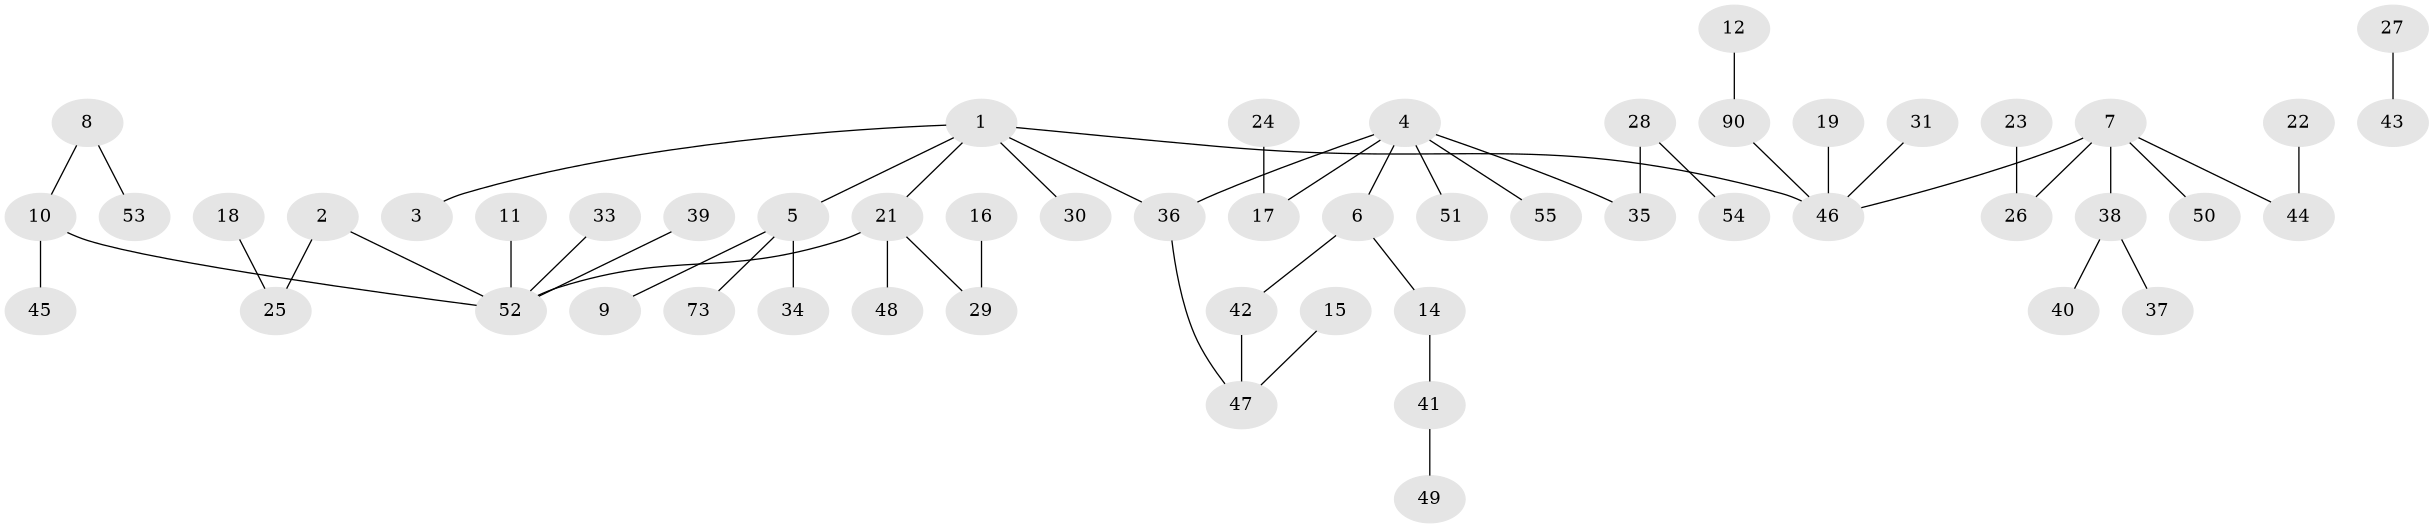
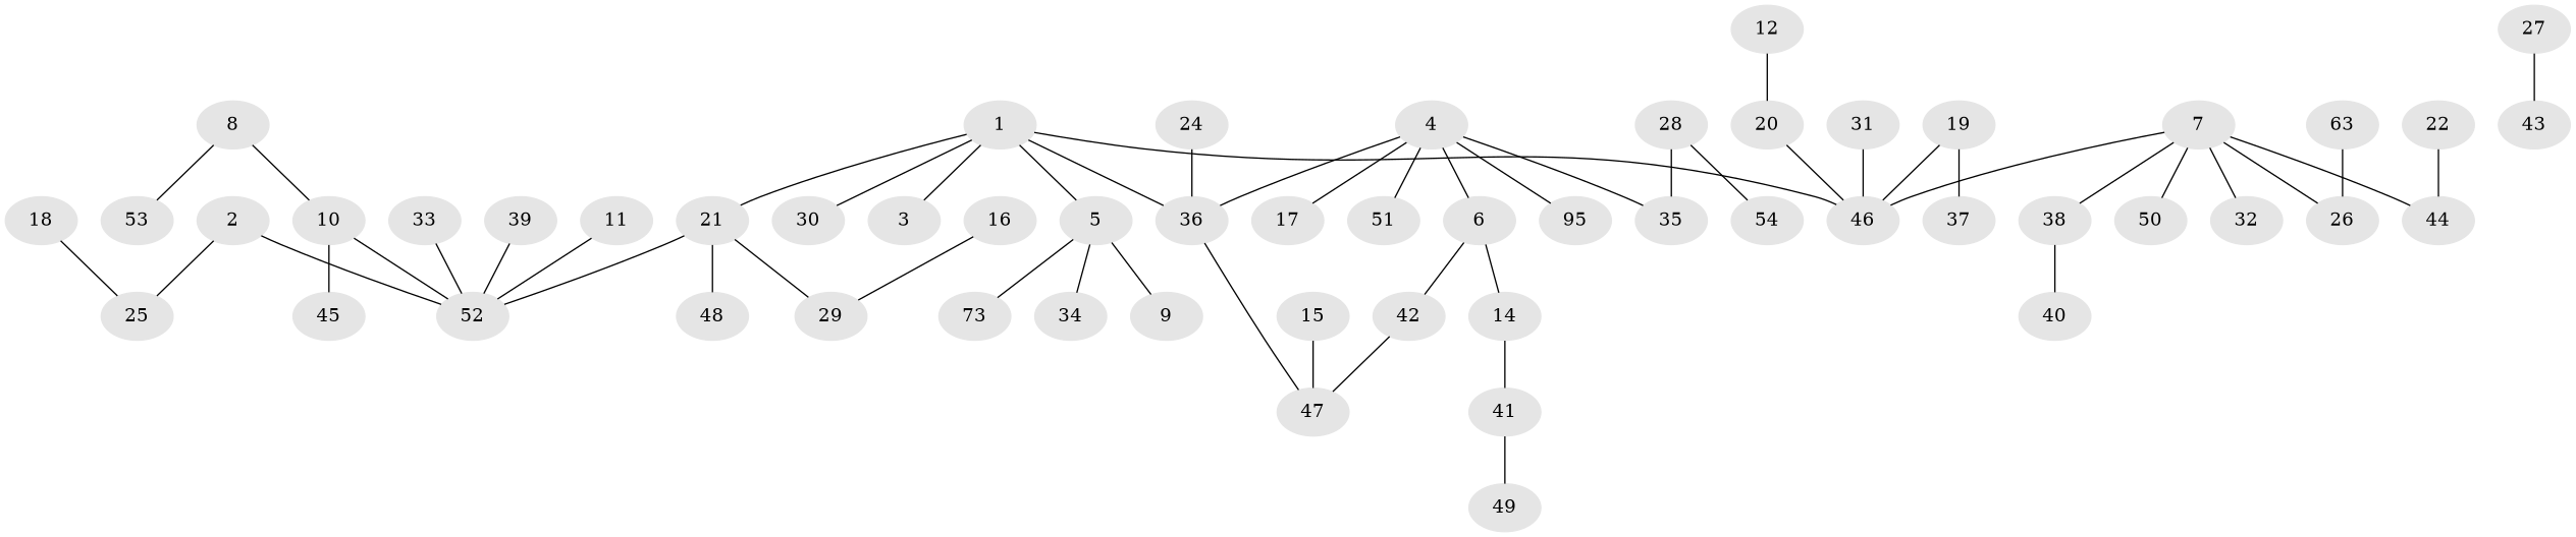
  graph {
    node [color=gray90 style=filled]
    edge [weight=1.0]
    1
    3
    5
    21
    30
    36
    46
    9
    n9 [label=73]
    34
    52
    29
    48
    47
    2
    25
    4
    6
    17
    35
    51
-   55
+   55 [label=95]
    14
    42
    41
    7
    26
+   32
    38
    44
    50
    40
    8
    10
    53
    45
    11
    12
-   20 [label=90]
+   20
    49
    15
    16
    18
    19
    37
    22
-   23
+   23 [label=63]
    24
    27
    43
    28
    54
    31
    33
    39
    1 -- 3
    1 -- 5
    1 -- 21
    1 -- 30
    1 -- 36
    1 -- 46
    5 -- 9
    5 -- n9
    5 -- 34
    21 -- 52
    21 -- 29
    21 -- 48
    36 -- 47
    2 -- 52
    2 -- 25
    4 -- 36
    4 -- 6
    4 -- 17
    4 -- 35
    4 -- 51
    4 -- 55
    6 -- 14
    6 -- 42
    14 -- 41
    42 -- 47
    41 -- 49
    7 -- 46
    7 -- 26
+   7 -- 32
    7 -- 38
    7 -- 44
    7 -- 50
    38 -- 40
    8 -- 10
    8 -- 53
    10 -- 52
    10 -- 45
    11 -- 52
    12 -- 20
    20 -- 46
    15 -- 47
    16 -- 29
    18 -- 25
    19 -- 46
-   38 -- 37
+   19 -- 37
    22 -- 44
    23 -- 26
-   24 -- 17
+   24 -- 36
    27 -- 43
    28 -- 35
    28 -- 54
    31 -- 46
    33 -- 52
    39 -- 52
  }
